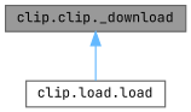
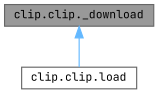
  digraph {
    rankdir=TB
    fontname="JetBrains Mono"
    node [fontname="JetBrains Mono" fontsize=10 shape=box style=filled]
    n1 [color=gray40 fillcolor=grey60 fontcolor=black height=0.2 label="clip.clip._download" width=0.4]
-   n2 [color=grey40 fillcolor=white height=0.2 label="clip.load.load" width=0.4]
+   n2 [color=grey40 fillcolor=white height=0.2 label="clip.clip.load" width=0.4]
    n1 -> n2 [color=steelblue1 dir=back fontname="JetBrains Mono" fontsize=10 labelfontname=Helvetica labelfontsize=10 style=solid]
  }
